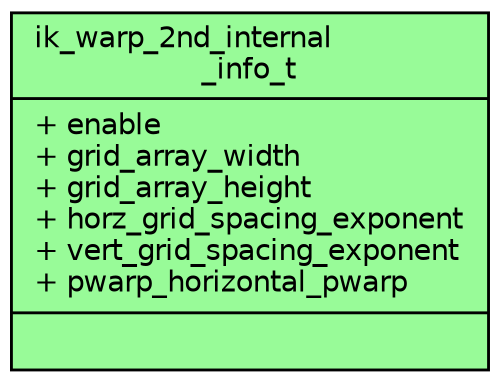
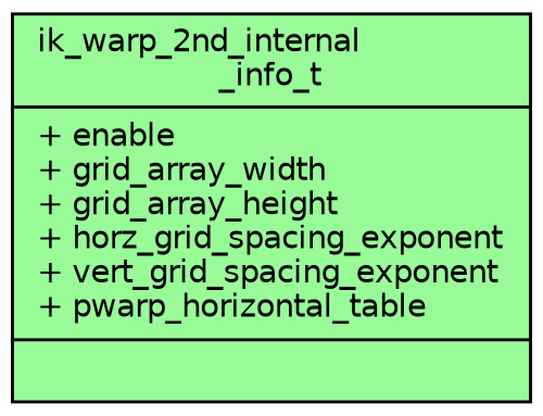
  digraph {
-   n1 [color=black fillcolor=palegreen fontcolor=black fontname=Helvetica fontsize=10 height=0.2 label="{ik_warp_2nd_internal\l_info_t\n|+ enable\l+ grid_array_width\l+ grid_array_height\l+ horz_grid_spacing_exponent\l+ vert_grid_spacing_exponent\l+ pwarp_horizontal_pwarp\l|}" shape=record style=filled width=0.4]
+   n1 [color=black fillcolor=palegreen fontcolor=black fontname=Helvetica fontsize=10 height=0.2 label="{ik_warp_2nd_internal\l_info_t\n|+ enable\l+ grid_array_width\l+ grid_array_height\l+ horz_grid_spacing_exponent\l+ vert_grid_spacing_exponent\l+ pwarp_horizontal_table\l|}" shape=record style=filled width=0.4]
  }
